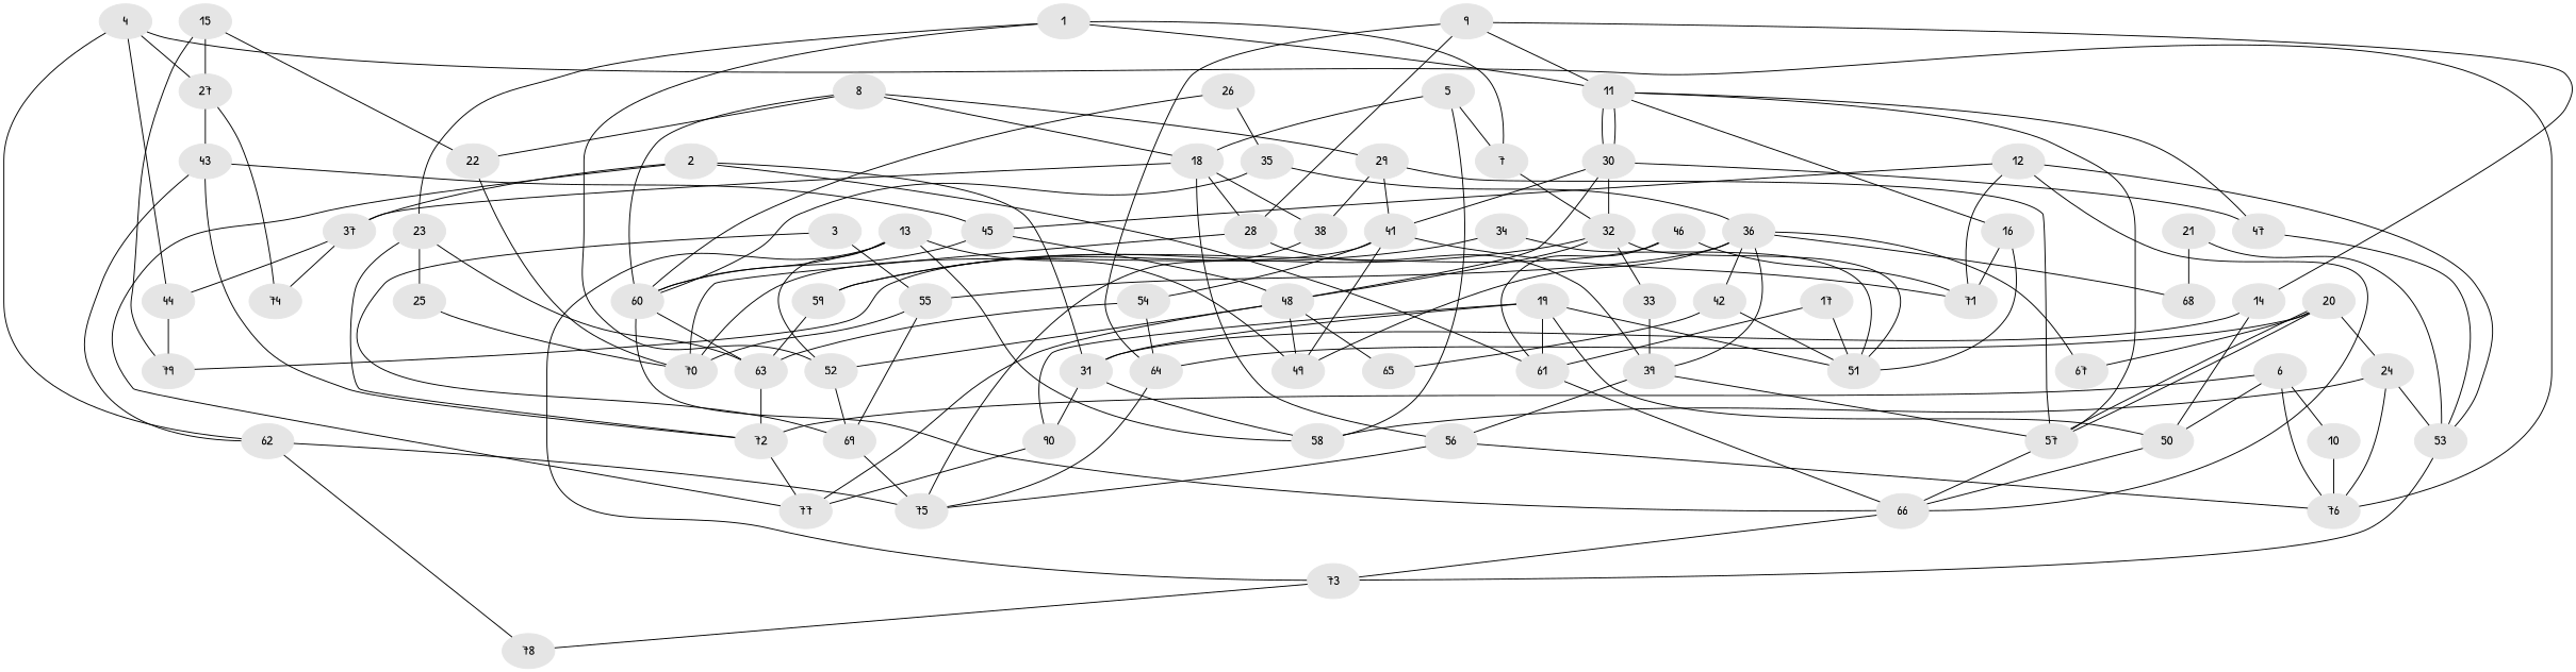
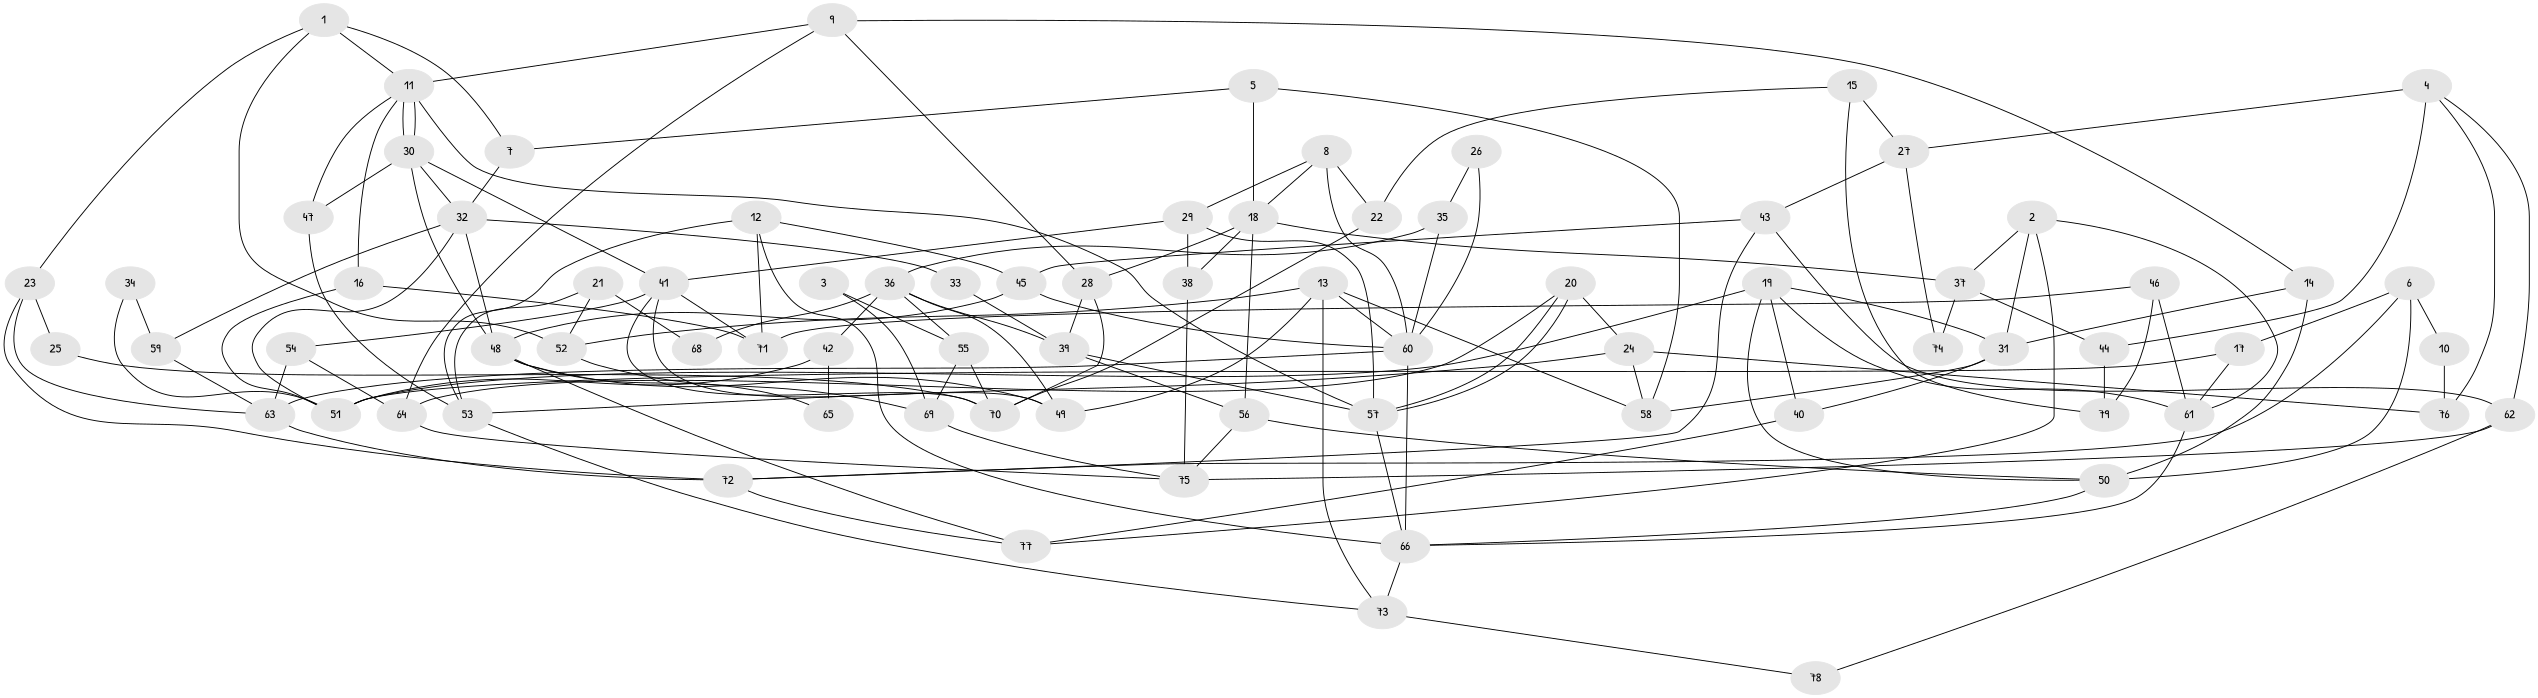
  graph {
    fontname="Patrick Hand"
    node [color=gray90 fontname="Patrick Hand" style=filled]
    edge [fontname="Patrick Hand"]
    1
    7
    11
    23
    52
    32
    16
    30
    47
    57
    72
    25
    63
    69
    2
    31
    37
    61
    77
    58
-   40 [label=90]
+   40
    44
    74
    66
    3
    55
    70
    75
    4
    27
    62
    76
    43
    79
    78
    5
    18
    28
    38
    56
    6
    10
    17
    50
    51
    59
    48
    33
    8
    22
    29
    60
    41
    9
    14
    64
    39
    71
    53
    12
    45
    73
    13
    49
    15
    19
    20
    24
-   67
    21
    68
    26
    35
    36
    54
    65
    34
    42
    46
    1 -- 7
    1 -- 11
    1 -- 23
    1 -- 52
    7 -- 32
    11 -- 16
    11 -- 30
    11 -- 30
    11 -- 47
    11 -- 57
    23 -- 72
    23 -- 25
    23 -- 63
    52 -- 69
    32 -- 51
    32 -- 59
    32 -- 48
    32 -- 33
    16 -- 51
    16 -- 71
    30 -- 32
    30 -- 47
    30 -- 48
    30 -- 41
    47 -- 53
    57 -- 66
    72 -- 77
    25 -- 70
    63 -- 72
    69 -- 75
    2 -- 31
    2 -- 37
    2 -- 61
    2 -- 77
    31 -- 58
    31 -- 40
    37 -- 44
    37 -- 74
    61 -- 66
    40 -- 77
    44 -- 79
    66 -- 73
    3 -- 69
    3 -- 55
    55 -- 69
    55 -- 70
    4 -- 44
    4 -- 27
    4 -- 62
    4 -- 76
    27 -- 74
    27 -- 43
    62 -- 75
    62 -- 78
    43 -- 72
    43 -- 62
    43 -- 45
    5 -- 7
    5 -- 58
    5 -- 18
    18 -- 37
    18 -- 28
    18 -- 38
    18 -- 56
    28 -- 70
    28 -- 39
    38 -- 75
    56 -- 75
-   56 -- 76
+   56 -- 50
    6 -- 72
    6 -- 10
-   6 -- 76
+   6 -- 17
    6 -- 50
    10 -- 76
    17 -- 61
    17 -- 51
    50 -- 66
    59 -- 63
    48 -- 77
    48 -- 49
    48 -- 65
    33 -- 39
    8 -- 18
    8 -- 22
    8 -- 29
    8 -- 60
    22 -- 70
    29 -- 57
    29 -- 38
    29 -- 41
    60 -- 63
    60 -- 66
    41 -- 70
    41 -- 71
    41 -- 49
    41 -- 54
    9 -- 11
    9 -- 28
    9 -- 14
    9 -- 64
    14 -- 31
    14 -- 50
    64 -- 75
    39 -- 57
    39 -- 56
    53 -- 73
    12 -- 66
    12 -- 71
    12 -- 53
    12 -- 45
    45 -- 48
    45 -- 60
    73 -- 78
    13 -- 52
    13 -- 58
    13 -- 60
    13 -- 73
    13 -- 49
    15 -- 27
    15 -- 79
    15 -- 22
    19 -- 31
    19 -- 61
    19 -- 40
    19 -- 50
    19 -- 51
    20 -- 57
    20 -- 57
    20 -- 64
    20 -- 24
-   20 -- 67
    24 -- 58
    24 -- 76
    24 -- 53
-   48 -- 52
+   21 -- 52
    21 -- 53
    21 -- 68
    26 -- 60
    26 -- 35
    35 -- 60
    35 -- 36
    36 -- 55
    36 -- 39
    36 -- 49
-   36 -- 67
    36 -- 68
    36 -- 42
    54 -- 63
    54 -- 64
    34 -- 51
    34 -- 59
    42 -- 51
    42 -- 65
    46 -- 61
    46 -- 79
    46 -- 71
  }
